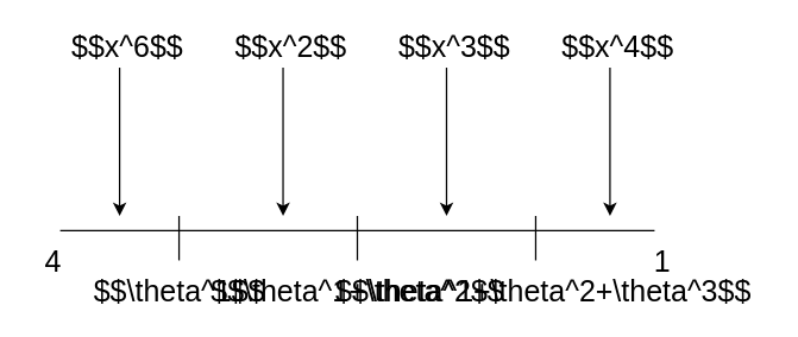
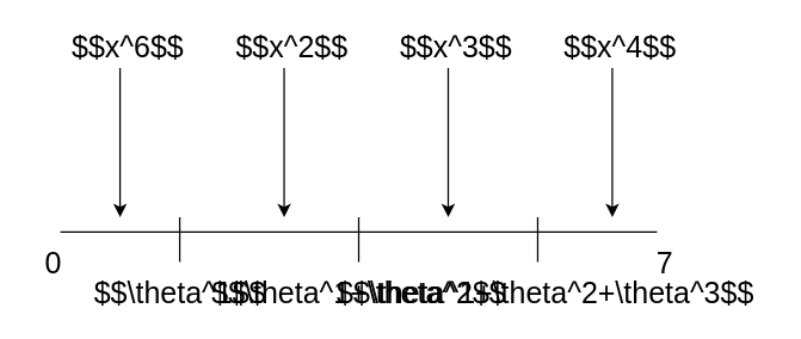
  <mxCell id="0" />
  <mxCell id="1" parent="0" />
  <mxCell id="2" value="" style="endArrow=none;html=1;" parent="1" edge="1"><mxGeometry width="50" height="50" relative="1" as="geometry"><mxPoint x="40" y="155" as="sourcePoint" /><mxPoint x="440" y="155" as="targetPoint" /></mxGeometry></mxCell>
  <mxCell id="3" value="" style="endArrow=none;html=1;" parent="1" edge="1"><mxGeometry width="50" height="50" relative="1" as="geometry"><mxPoint x="120" y="175" as="sourcePoint" /><mxPoint x="120" y="145" as="targetPoint" /></mxGeometry></mxCell>
  <mxCell id="4" value="" style="endArrow=none;html=1;" parent="1" edge="1"><mxGeometry width="50" height="50" relative="1" as="geometry"><mxPoint x="240" y="175" as="sourcePoint" /><mxPoint x="240" y="145" as="targetPoint" /></mxGeometry></mxCell>
  <mxCell id="5" value="" style="endArrow=none;html=1;" parent="1" edge="1"><mxGeometry width="50" height="50" relative="1" as="geometry"><mxPoint x="360" y="175" as="sourcePoint" /><mxPoint x="360" y="145" as="targetPoint" /></mxGeometry></mxCell>
- <mxCell id="6" value="&lt;font style=&quot;font-size: 20px&quot;&gt;4&lt;/font&gt;" style="text;html=1;align=center;verticalAlign=middle;resizable=0;points=[];autosize=1;" parent="1" vertex="1"><mxGeometry x="20" y="165" width="30" height="20" as="geometry" /></mxCell>
- <mxCell id="7" value="&lt;font style=&quot;font-size: 20px&quot;&gt;1&lt;/font&gt;" style="text;html=1;align=center;verticalAlign=middle;resizable=0;points=[];autosize=1;" parent="1" vertex="1"><mxGeometry x="430" y="165" width="30" height="20" as="geometry" /></mxCell>
+ <mxCell id="6" value="&lt;font style=&quot;font-size: 20px&quot;&gt;0&lt;/font&gt;" style="text;html=1;align=center;verticalAlign=middle;resizable=0;points=[];autosize=1;" parent="1" vertex="1"><mxGeometry x="20" y="165" width="30" height="20" as="geometry" /></mxCell>
+ <mxCell id="7" value="&lt;font style=&quot;font-size: 20px&quot;&gt;7&lt;/font&gt;" style="text;html=1;align=center;verticalAlign=middle;resizable=0;points=[];autosize=1;" parent="1" vertex="1"><mxGeometry x="430" y="165" width="30" height="20" as="geometry" /></mxCell>
  <mxCell id="8" value="&lt;span style=&quot;font-size: 20px&quot;&gt;$$\theta^1$$&lt;/span&gt;" style="text;html=1;align=center;verticalAlign=middle;resizable=0;points=[];autosize=1;" parent="1" vertex="1"><mxGeometry x="55" y="185" width="130" height="20" as="geometry" /></mxCell>
  <mxCell id="9" value="&lt;span style=&quot;font-size: 20px&quot;&gt;$$\theta^1+\theta^2$$&lt;/span&gt;" style="text;html=1;align=center;verticalAlign=middle;resizable=0;points=[];autosize=1;" parent="1" vertex="1"><mxGeometry x="135" y="185" width="210" height="20" as="geometry" /></mxCell>
  <mxCell id="10" value="&lt;span style=&quot;font-size: 20px&quot;&gt;$$\theta^1+\theta^2+\theta^3$$&lt;/span&gt;" style="text;html=1;align=center;verticalAlign=middle;resizable=0;points=[];autosize=1;" parent="1" vertex="1"><mxGeometry x="215" y="185" width="300" height="20" as="geometry" /></mxCell>
  <mxCell id="11" value="" style="endArrow=classic;html=1;" parent="1" edge="1"><mxGeometry width="50" height="50" relative="1" as="geometry"><mxPoint x="80" y="45" as="sourcePoint" /><mxPoint x="80" y="145" as="targetPoint" /></mxGeometry></mxCell>
  <mxCell id="12" value="&lt;span style=&quot;font-size: 20px&quot;&gt;$$x^6$$&lt;/span&gt;" style="text;html=1;align=center;verticalAlign=middle;resizable=0;points=[];autosize=1;" parent="1" vertex="1"><mxGeometry x="40" y="20" width="90" height="20" as="geometry" /></mxCell>
  <mxCell id="13" value="" style="endArrow=classic;html=1;" parent="1" edge="1"><mxGeometry width="50" height="50" relative="1" as="geometry"><mxPoint x="190" y="45" as="sourcePoint" /><mxPoint x="190" y="145" as="targetPoint" /></mxGeometry></mxCell>
  <mxCell id="14" value="&lt;span style=&quot;font-size: 20px&quot;&gt;$$x^2$$&lt;/span&gt;" style="text;html=1;align=center;verticalAlign=middle;resizable=0;points=[];autosize=1;" parent="1" vertex="1"><mxGeometry x="150" y="20" width="90" height="20" as="geometry" /></mxCell>
  <mxCell id="15" value="" style="endArrow=classic;html=1;" parent="1" edge="1"><mxGeometry width="50" height="50" relative="1" as="geometry"><mxPoint x="300" y="45" as="sourcePoint" /><mxPoint x="300" y="145" as="targetPoint" /></mxGeometry></mxCell>
  <mxCell id="16" value="&lt;span style=&quot;font-size: 20px&quot;&gt;$$x^3$$&lt;/span&gt;" style="text;html=1;align=center;verticalAlign=middle;resizable=0;points=[];autosize=1;" parent="1" vertex="1"><mxGeometry x="260" y="20" width="90" height="20" as="geometry" /></mxCell>
  <mxCell id="17" value="" style="endArrow=classic;html=1;" parent="1" edge="1"><mxGeometry width="50" height="50" relative="1" as="geometry"><mxPoint x="410" y="45" as="sourcePoint" /><mxPoint x="410" y="145" as="targetPoint" /></mxGeometry></mxCell>
  <mxCell id="18" value="&lt;span style=&quot;font-size: 20px&quot;&gt;$$x^4$$&lt;/span&gt;" style="text;html=1;align=center;verticalAlign=middle;resizable=0;points=[];autosize=1;" parent="1" vertex="1"><mxGeometry x="370" y="20" width="90" height="20" as="geometry" /></mxCell>
